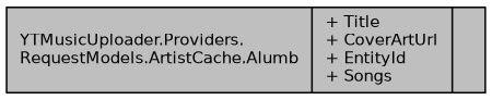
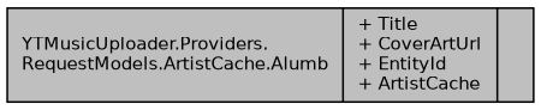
  digraph {
    rankdir=LR
-   n1 [color=black fillcolor=grey75 fontcolor=black fontname=Helvetica fontsize=10 height=0.2 label="{YTMusicUploader.Providers.\lRequestModels.ArtistCache.Alumb\n|+ Title\l+ CoverArtUrl\l+ EntityId\l+ Songs\l|}" shape=record style=filled width=0.4]
+   n1 [color=black fillcolor=grey75 fontcolor=black fontname=Helvetica fontsize=10 height=0.2 label="{YTMusicUploader.Providers.\lRequestModels.ArtistCache.Alumb\n|+ Title\l+ CoverArtUrl\l+ EntityId\l+ ArtistCache\l|}" shape=record style=filled width=0.4]
  }
